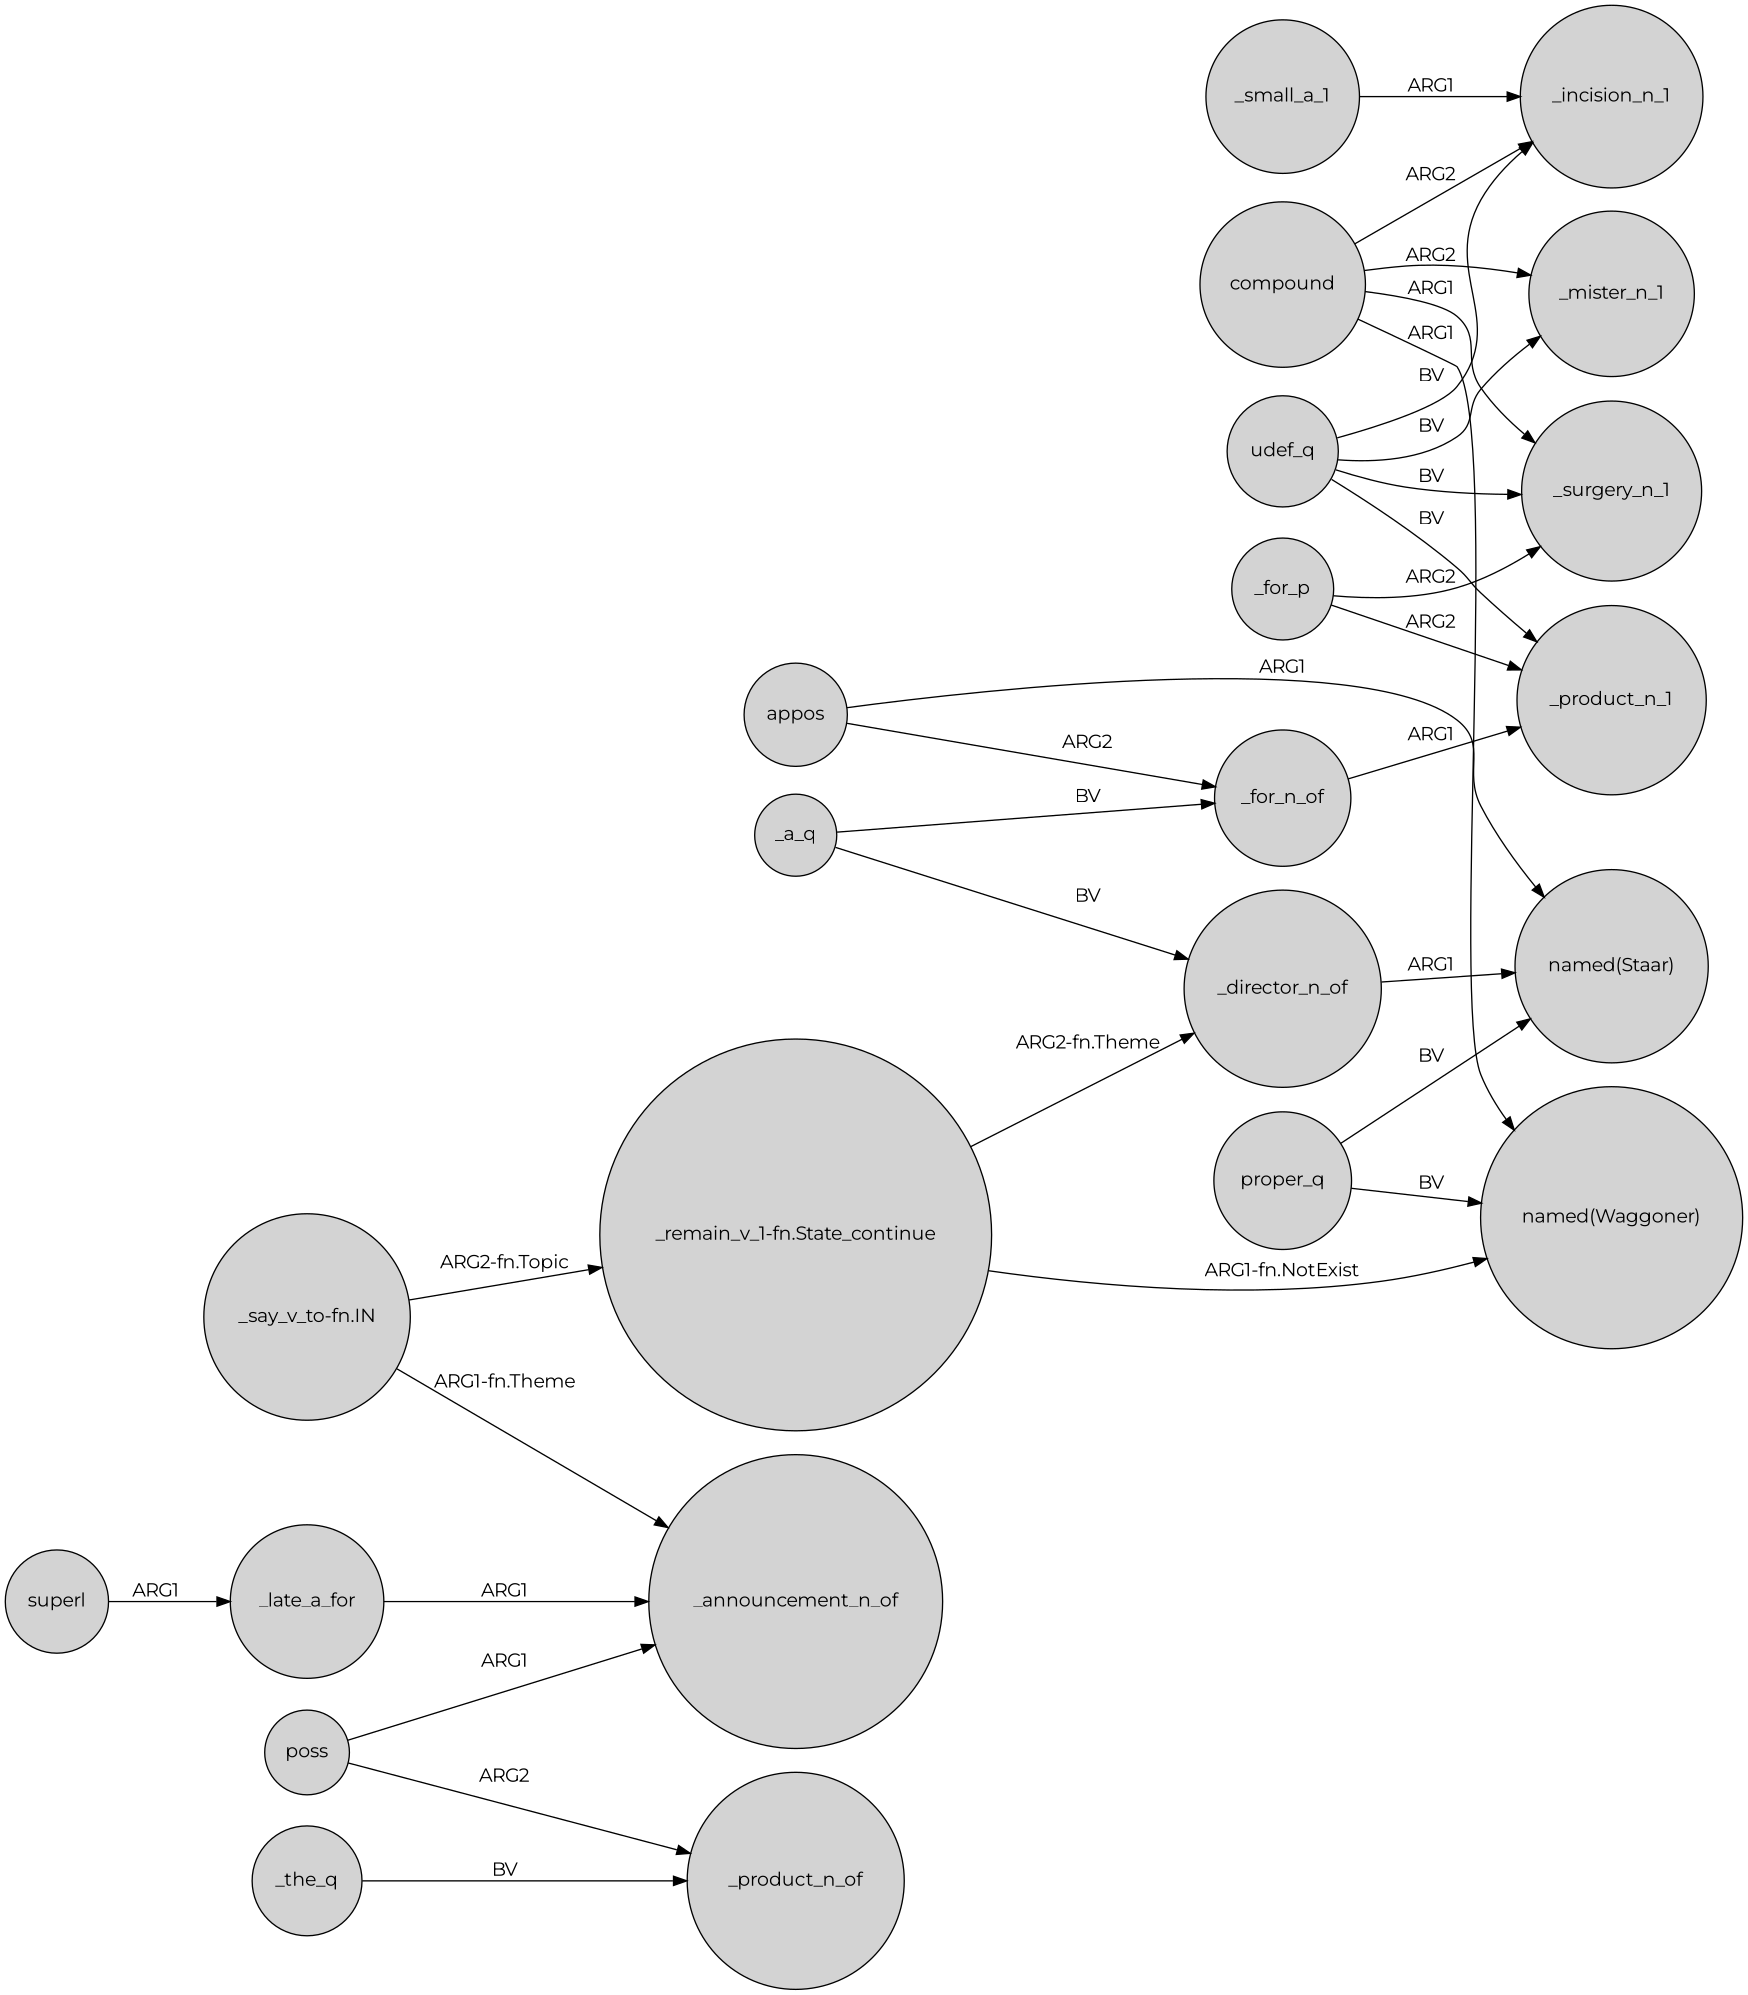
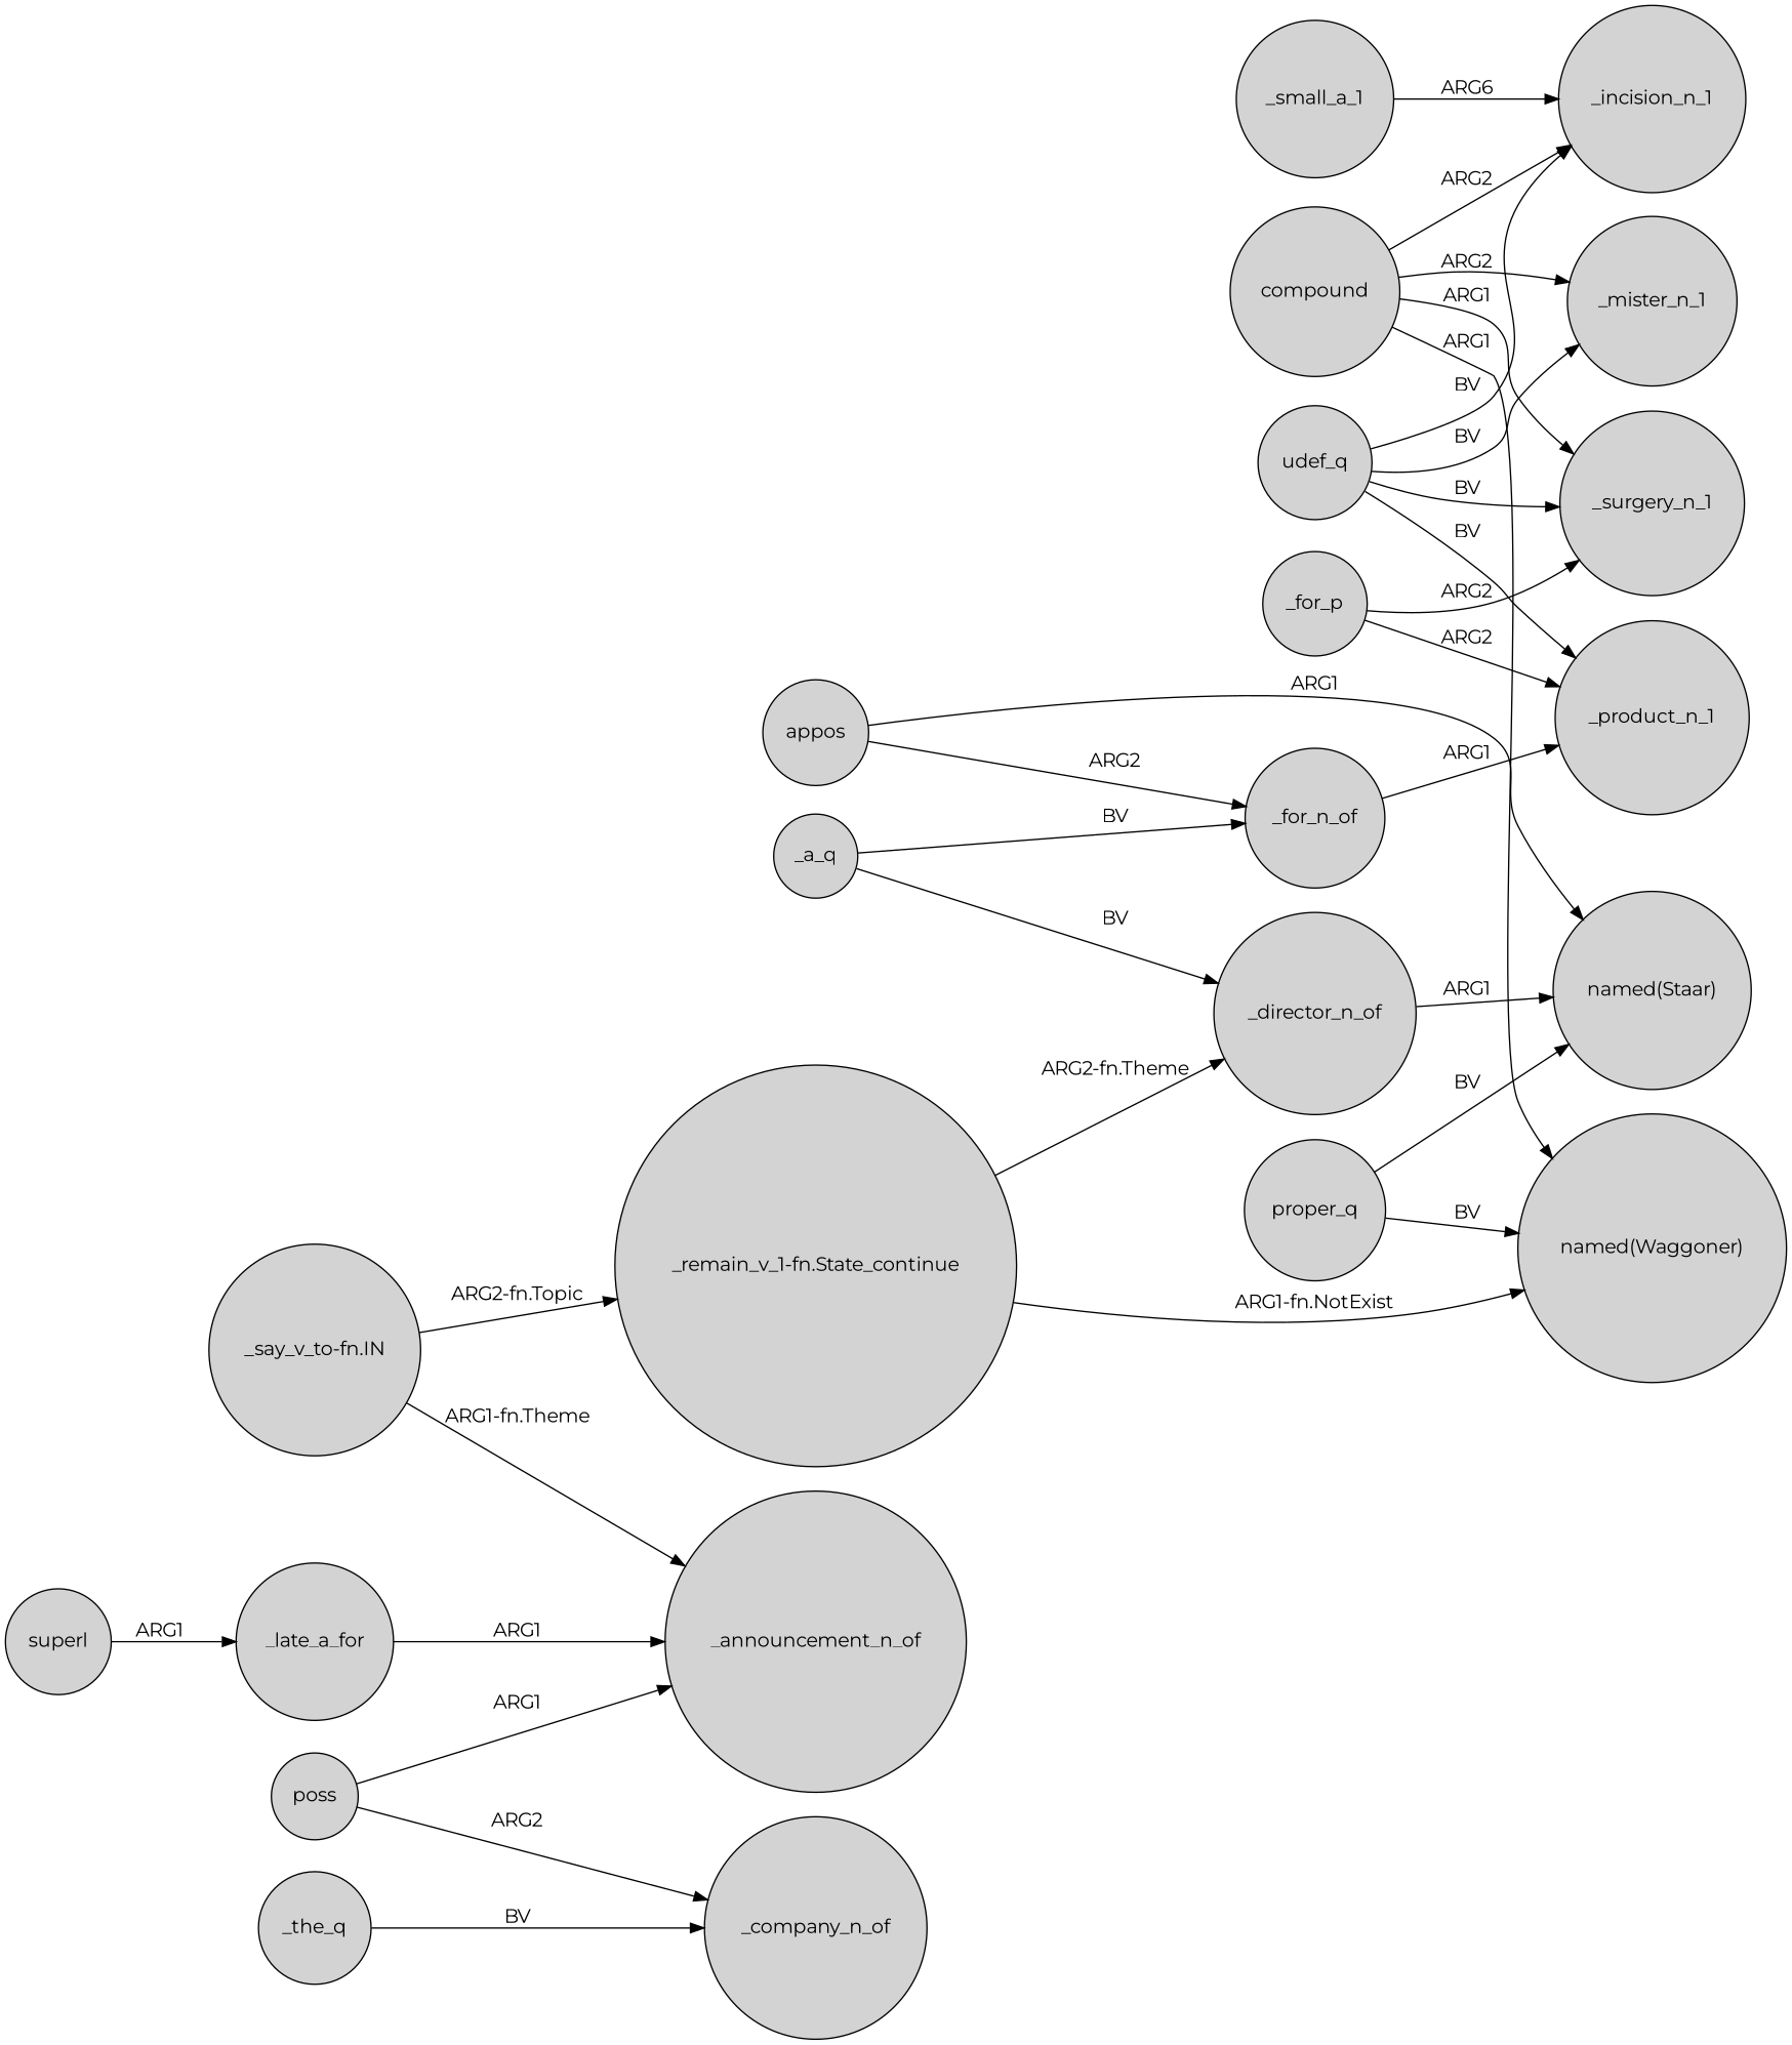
  digraph {
    fontname=Montserrat
    rankdir=LR
    node [fontname=Montserrat shape=circle style=filled]
    edge [fontname=Montserrat]
    compound
    _surgery_n_1
    _mister_n_1
    _incision_n_1
    "named(Waggoner)"
    poss
    _announcement_n_of
-   _company_n_of [label=_product_n_of]
+   _company_n_of
    udef_q
    _product_n_1
    "_say_v_to-fn.IN"
    "_remain_v_1-fn.State_continue"
    _director_n_of
    "named(Staar)"
    superl
    _late_a_for
    _the_q
    appos
    n19 [label=_for_n_of]
    _small_a_1
    _a_q
    proper_q
    _for_p
    compound -> _surgery_n_1 [label=ARG1]
    compound -> _mister_n_1 [label=ARG2]
    compound -> _incision_n_1 [label=ARG2]
    compound -> "named(Waggoner)" [label=ARG1]
    poss -> _announcement_n_of [label=ARG1]
    poss -> _company_n_of [label=ARG2]
    udef_q -> _surgery_n_1 [label=BV]
    udef_q -> _mister_n_1 [label=BV]
    udef_q -> _incision_n_1 [label=BV]
    udef_q -> _product_n_1 [label=BV]
    "_say_v_to-fn.IN" -> _announcement_n_of [label="ARG1-fn.Theme"]
    "_say_v_to-fn.IN" -> "_remain_v_1-fn.State_continue" [label="ARG2-fn.Topic"]
    "_remain_v_1-fn.State_continue" -> "named(Waggoner)" [label="ARG1-fn.NotExist"]
    "_remain_v_1-fn.State_continue" -> _director_n_of [label="ARG2-fn.Theme"]
    _director_n_of -> "named(Staar)" [label=ARG1]
    superl -> _late_a_for [label=ARG1]
    _late_a_for -> _announcement_n_of [label=ARG1]
    _the_q -> _company_n_of [label=BV]
    appos -> "named(Staar)" [label=ARG1]
    appos -> n19 [label=ARG2]
    n19 -> _product_n_1 [label=ARG1]
-   _small_a_1 -> _incision_n_1 [label=ARG1]
+   _small_a_1 -> _incision_n_1 [label=ARG6]
    _a_q -> _director_n_of [label=BV]
    _a_q -> n19 [label=BV]
    proper_q -> "named(Waggoner)" [label=BV]
    proper_q -> "named(Staar)" [label=BV]
    _for_p -> _surgery_n_1 [label=ARG2]
    _for_p -> _product_n_1 [label=ARG2]
  }
